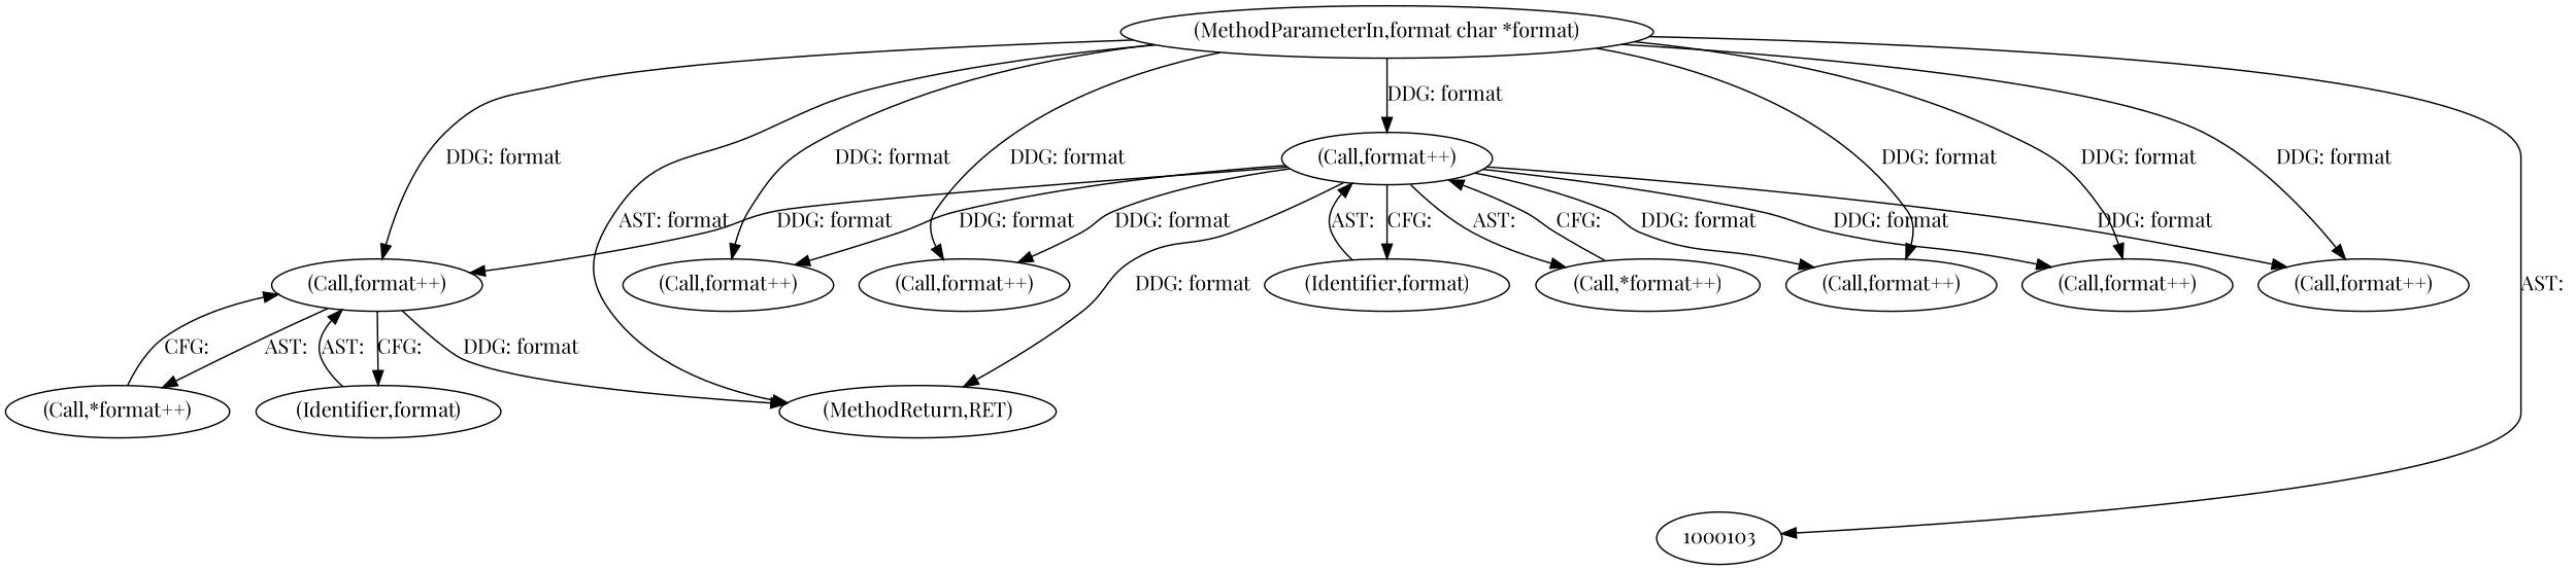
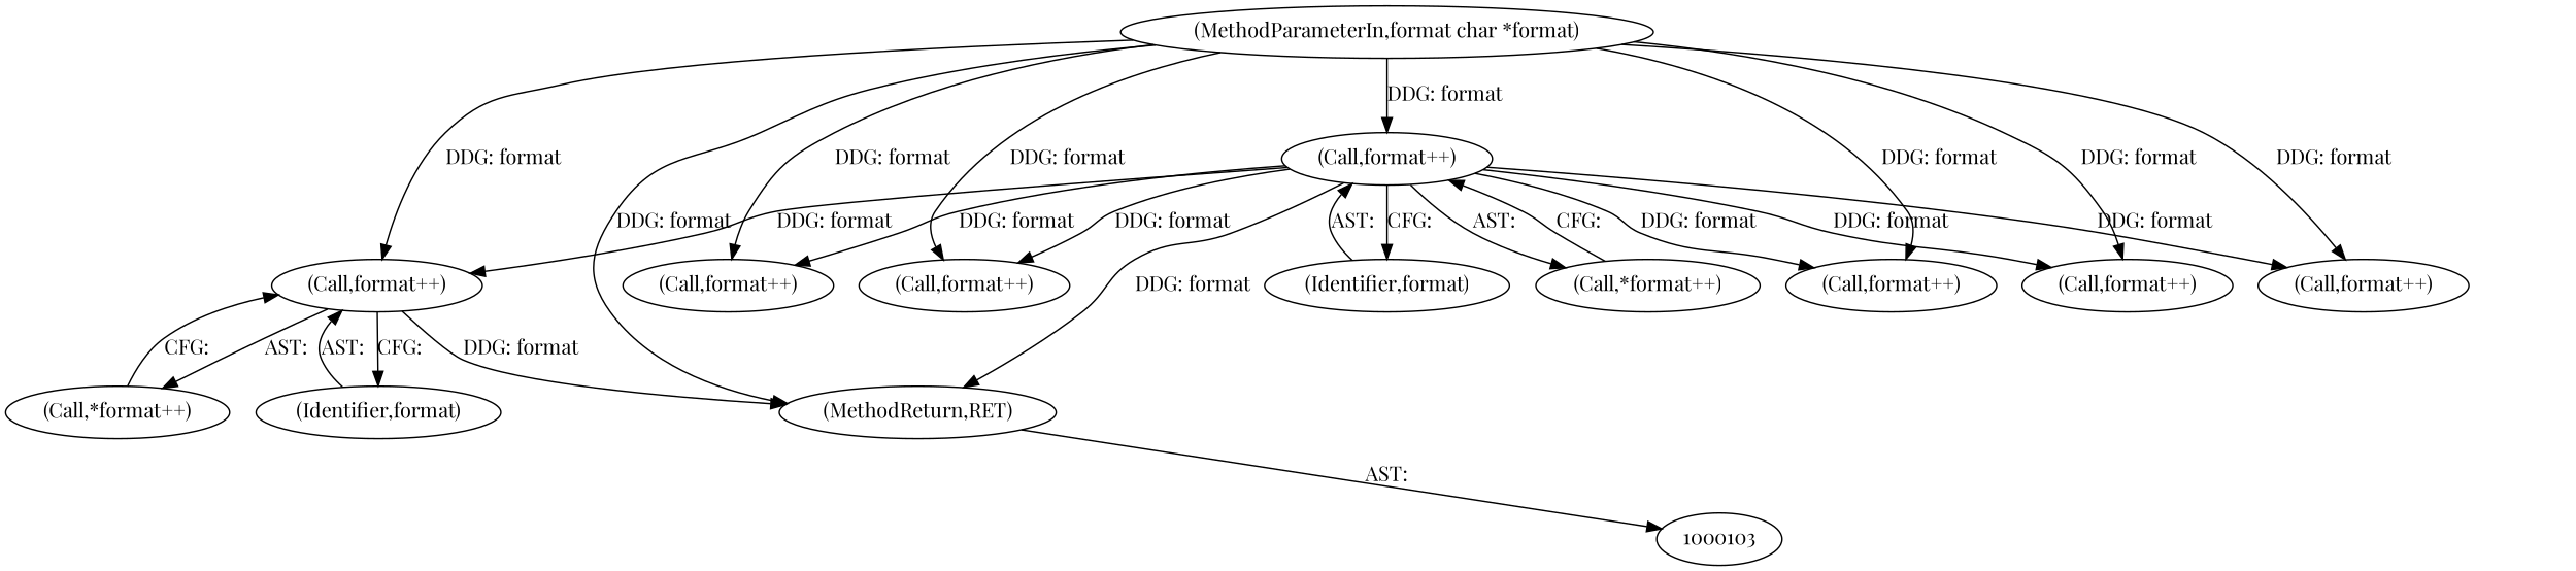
  digraph {
    fontname="Playfair Display"
    node [fontname="Playfair Display"]
    edge [fontname="Playfair Display"]
    n1 [label="(Call,format++)"]
    n2 [label="(Call,*format++)"]
    n3 [label="(MethodReturn,RET)"]
    n4 [label="(Identifier,format)"]
    n5 [label="(Call,format++)"]
    n6 [label="(Call,format++)"]
    n7 [label="(Call,format++)"]
    n8 [label="(Call,format++)"]
    n9 [label="(Call,*format++)"]
    n10 [label="(Identifier,format)"]
    n11 [label="(Call,format++)"]
    n12 [label="(Call,format++)"]
    n13 [label="(MethodParameterIn,format char *format)"]
    1000103
    n1 -> n2 [label="AST: "]
    n1 -> n3 [label="DDG: format"]
    n1 -> n4 [label="CFG: "]
    n2 -> n1 [label="CFG: "]
    n4 -> n1 [label="AST: "]
    n5 -> n1 [label="DDG: format"]
    n5 -> n3 [label="DDG: format"]
    n5 -> n6 [label="DDG: format"]
    n5 -> n7 [label="DDG: format"]
    n5 -> n8 [label="DDG: format"]
    n5 -> n9 [label="AST: "]
    n5 -> n10 [label="CFG: "]
    n5 -> n11 [label="DDG: format"]
    n5 -> n12 [label="DDG: format"]
    n9 -> n5 [label="CFG: "]
    n10 -> n5 [label="AST: "]
    n13 -> n1 [label="DDG: format"]
-   n13 -> n3 [label="AST: format"]
+   n13 -> n3 [label="DDG: format"]
    n13 -> n5 [label="DDG: format"]
    n13 -> n6 [label="DDG: format"]
    n13 -> n7 [label="DDG: format"]
    n13 -> n8 [label="DDG: format"]
    n13 -> n11 [label="DDG: format"]
    n13 -> n12 [label="DDG: format"]
-   n13 -> 1000103 [label="AST: "]
+   n3 -> 1000103 [label="AST: "]
  }
